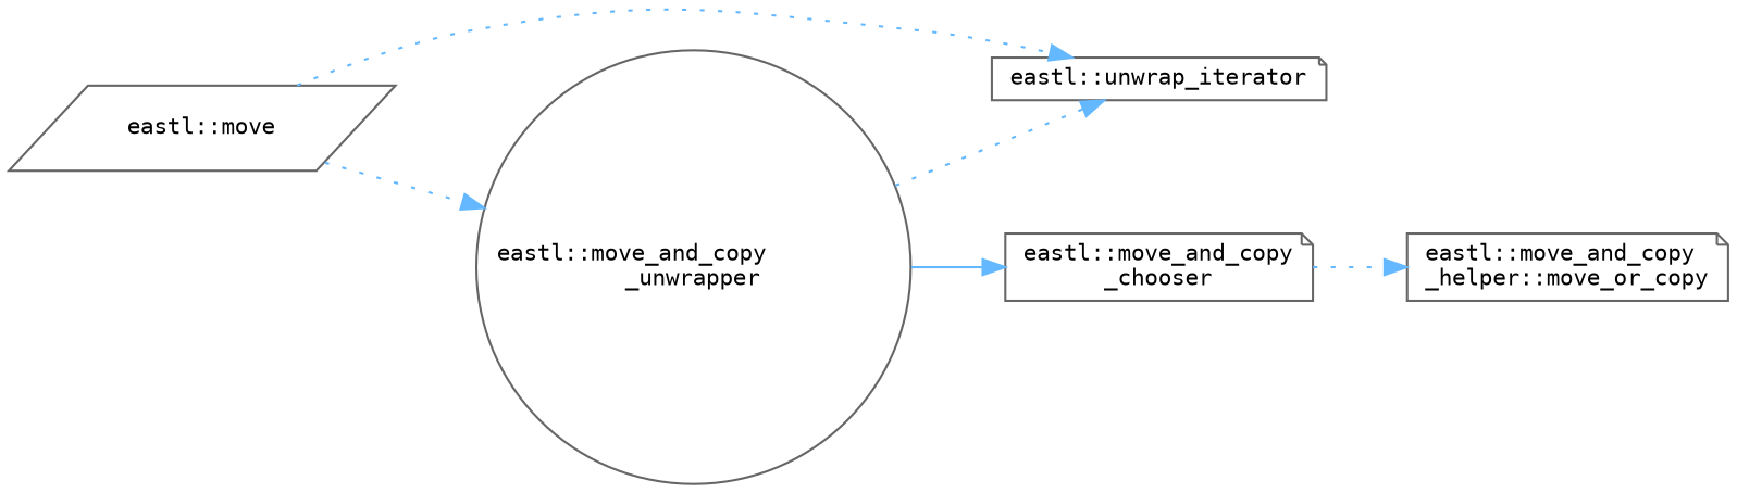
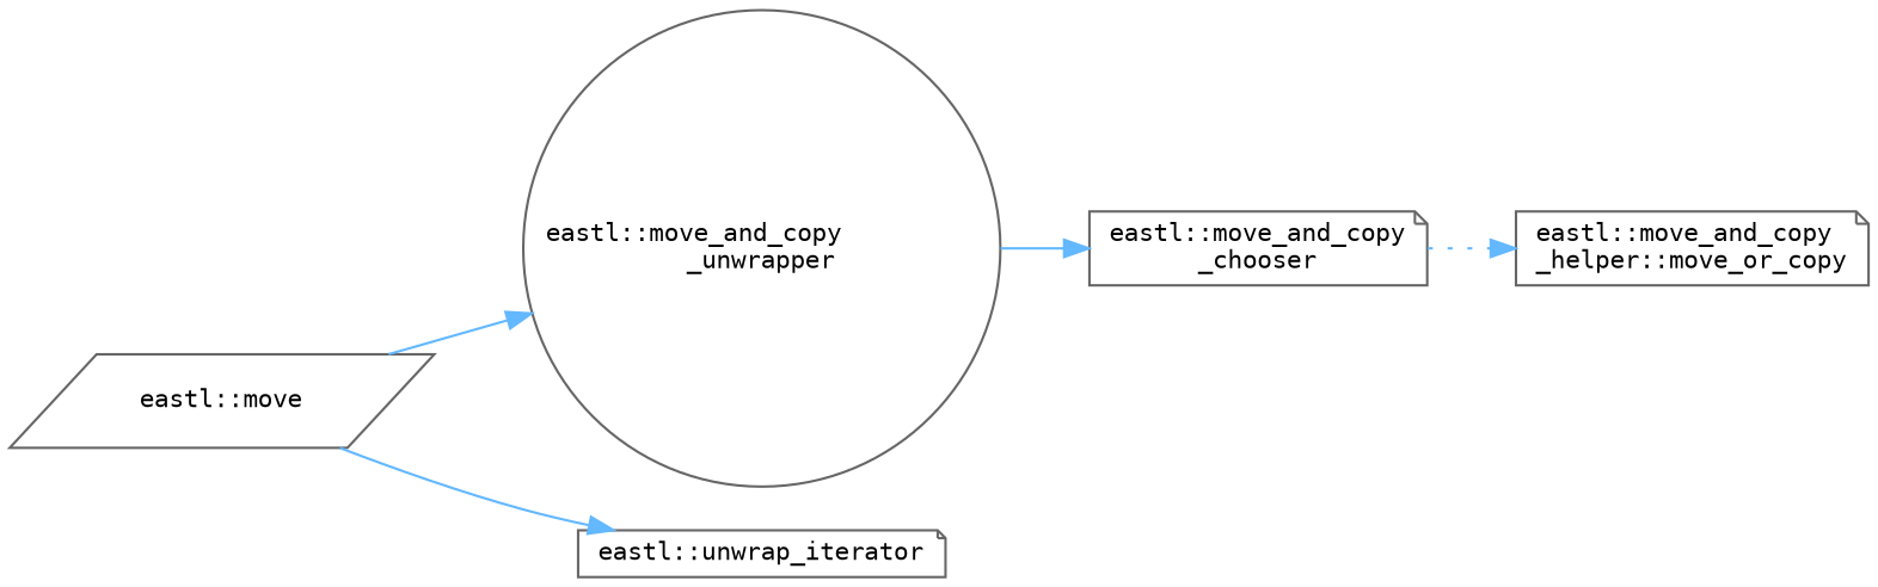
  digraph {
    fontname="DejaVu Sans Mono"
    rankdir=LR
    node [color=grey40 fillcolor=white fontname="DejaVu Sans Mono" fontsize=10 shape=note style=filled]
    edge [color=steelblue1 fontname="DejaVu Sans Mono" fontsize=10 labelfontname=Helvetica labelfontsize=10 style=dotted]
    n1 [height=0.2 label="eastl::move" shape=parallelogram width=0.4]
    n2 [height=0.2 label="eastl::move_and_copy\l_unwrapper" shape=circle width=0.4]
    n3 [height=0.2 label="eastl::unwrap_iterator" width=0.4]
    n4 [height=0.2 label="eastl::move_and_copy\l_chooser" width=0.4]
    n5 [height=0.2 label="eastl::move_and_copy\l_helper::move_or_copy" width=0.4]
-   n1 -> n2
-   n1 -> n3
-   n2 -> n3
+   n1 -> n2 [style=solid]
+   n1 -> n3 [style=solid]
    n2 -> n4 [style=solid]
    n4 -> n5
  }
